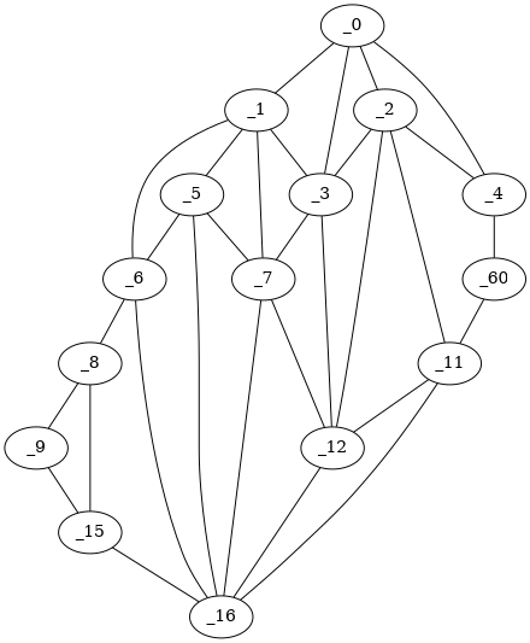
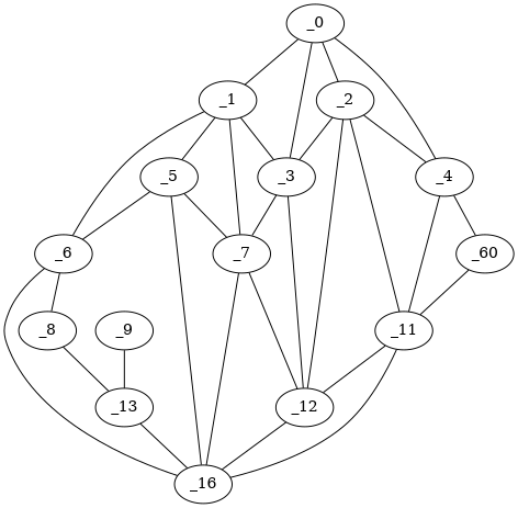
  graph {
    node [x=55 y=4]
    edge [valence=2]
    _0 [x=48 y=22]
    _1 [x=48 y=54]
    _2 [x=52 y=18]
    _3 [x=53 y=32]
    _4
    _5 [y=53]
    _6 [y=64]
    _7 [x=57 y=41]
    _11 [x=79 y=9]
    _12 [x=79 y=24]
    n11 [label=_60 x=77]
    n12 [label=_16 x=84 y=34]
    _8 [x=57 y=116]
-   _13 [x=83 y=125 label=_15]
+   _13 [x=83 y=125]
    _9 [x=60 y=126]
    _0 -- _1 [valence=1]
    _0 -- _2 [valence=1]
    _0 -- _3
    _0 -- _4 [valence=1]
    _1 -- _3
    _1 -- _5
    _1 -- _6 [valence=1]
    _1 -- _7
    _2 -- _3
    _2 -- _4
    _2 -- _11
    _2 -- _12
    _3 -- _7 [valence=1]
    _3 -- _12
+   _4 -- _11
    _4 -- n11 [valence=1]
    _5 -- _6 [valence=1]
    _5 -- _7 [valence=1]
    _5 -- n12
    _6 -- n12
    _6 -- _8
    _7 -- _12
    _7 -- n12 [valence=1]
    _11 -- _12 [valence=1]
    _11 -- n12 [valence=1]
    _12 -- n12
    n11 -- _11 [valence=1]
    _8 -- _13
-   _8 -- _9 [valence=1]
    _13 -- n12 [valence=1]
    _9 -- _13 [valence=1]
  }
